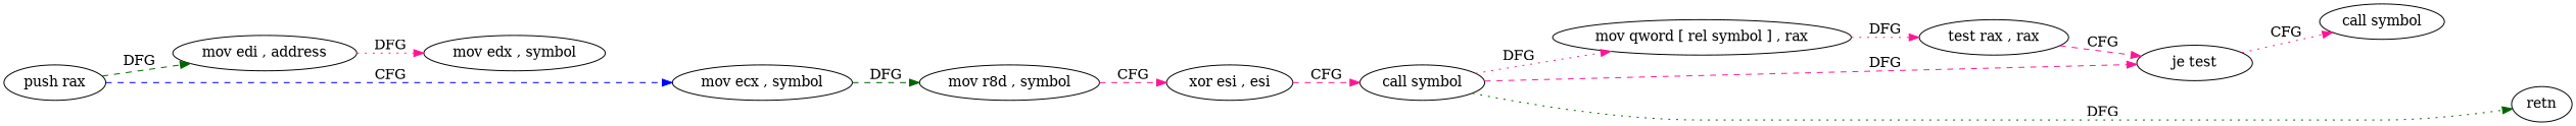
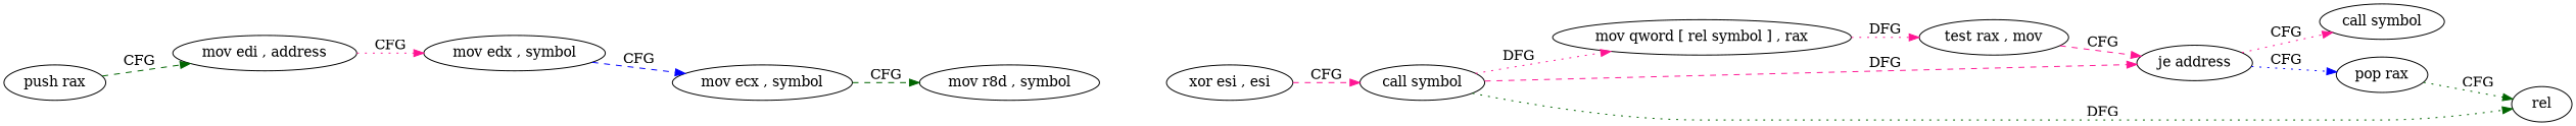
  digraph {
    rankdir=LR
    edge [color=deeppink style=dashed]
    n1 [label="push rax"]
    n2 [label="mov edi , address"]
    n3 [label="mov edx , symbol"]
    n4 [label="mov ecx , symbol"]
    n5 [label="mov r8d , symbol"]
    n6 [label="xor esi , esi"]
    n7 [label="call symbol"]
    n8 [label="mov qword [ rel symbol ] , rax"]
-   n9 [label="je test"]
-   n10 [label=retn]
-   n11 [label="test rax , rax"]
+   n9 [label="je address"]
+   n10 [label=rel]
+   n11 [label="test rax , mov"]
    n12 [label="call symbol"]
-   n1 -> n2 [color=darkgreen label=DFG]
-   n2 -> n3 [label=DFG style=dotted]
-   n1 -> n4 [color=blue label=CFG]
-   n4 -> n5 [color=darkgreen label=DFG]
-   n5 -> n6 [label=CFG]
+   n13 [label="pop rax"]
+   n1 -> n2 [color=darkgreen label=CFG]
+   n2 -> n3 [label=CFG style=dotted]
+   n3 -> n4 [color=blue label=CFG]
+   n4 -> n5 [color=darkgreen label=CFG]
    n6 -> n7 [label=CFG]
    n7 -> n8 [label=DFG style=dotted]
    n7 -> n9 [label=DFG]
    n7 -> n10 [color=darkgreen label=DFG style=dotted]
    n8 -> n11 [label=DFG style=dotted]
    n9 -> n12 [label=CFG style=dotted]
+   n9 -> n13 [color=blue label=CFG style=dotted]
    n11 -> n9 [label=CFG]
+   n13 -> n10 [color=darkgreen label=CFG style=dotted]
  }
